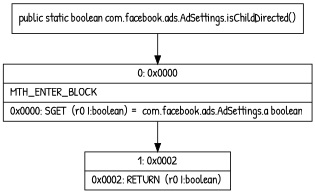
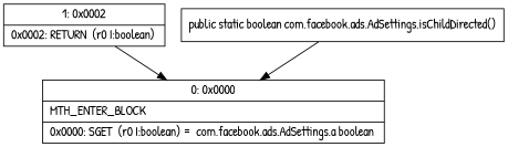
  digraph {
    fontname="Patrick Hand"
    node [shape=record fontname="Patrick Hand"]
    edge [fontname="Patrick Hand"]
    n1 [label="{0\:\ 0x0000|MTH_ENTER_BLOCK\l|0x0000: SGET  (r0 I:boolean) =  com.facebook.ads.AdSettings.a boolean \l}"]
    n2 [label="{1\:\ 0x0002|0x0002: RETURN  (r0 I:boolean) \l}"]
    n3 [label="{public static boolean com.facebook.ads.AdSettings.isChildDirected() }"]
-   n1 -> n2
+   n2 -> n1
    n3 -> n1
  }
